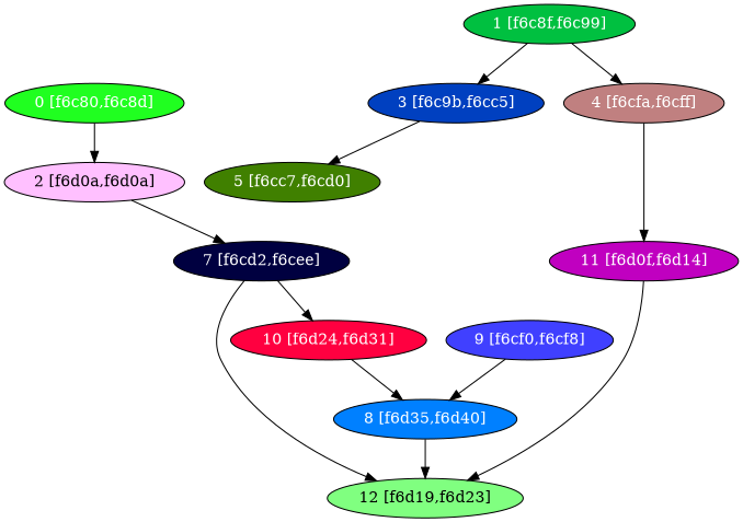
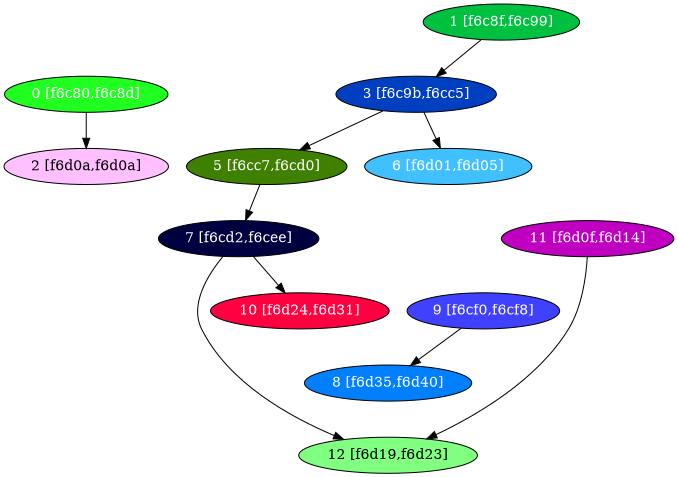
  digraph {
    node [fontcolor="#ffffff" shape=oval style=filled]
    n1 [fillcolor="#20FF20" label="0 [f6c80,f6c8d]"]
    n2 [fillcolor="#FFC0FF" fontcolor="#000000" label="2 [f6d0a,f6d0a]"]
    n3 [fillcolor="#00C040" label="1 [f6c8f,f6c99]"]
    n4 [fillcolor="#0040C0" label="3 [f6c9b,f6cc5]"]
-   n5 [fillcolor="#C08080" label="4 [f6cfa,f6cff]"]
    n6 [fillcolor="#408000" label="5 [f6cc7,f6cd0]"]
+   n7 [fillcolor="#40C0FF" label="6 [f6d01,f6d05]"]
    n8 [fillcolor="#C000C0" label="11 [f6d0f,f6d14]"]
    n9 [fillcolor="#80FF80" fontcolor="#000000" label="12 [f6d19,f6d23]"]
    n10 [fillcolor="#000040" label="7 [f6cd2,f6cee]"]
    n11 [fillcolor="#FF0040" label="10 [f6d24,f6d31]"]
    n12 [fillcolor="#0080FF" label="8 [f6d35,f6d40]"]
    n13 [fillcolor="#4040FF" label="9 [f6cf0,f6cf8]"]
    n1 -> n2
    n3 -> n4
-   n3 -> n5
    n4 -> n6
-   n5 -> n8
-   n2 -> n10
+   n4 -> n7
+   n6 -> n10
    n8 -> n9
    n10 -> n9
    n10 -> n11
-   n11 -> n12
-   n12 -> n9
    n13 -> n12
  }
